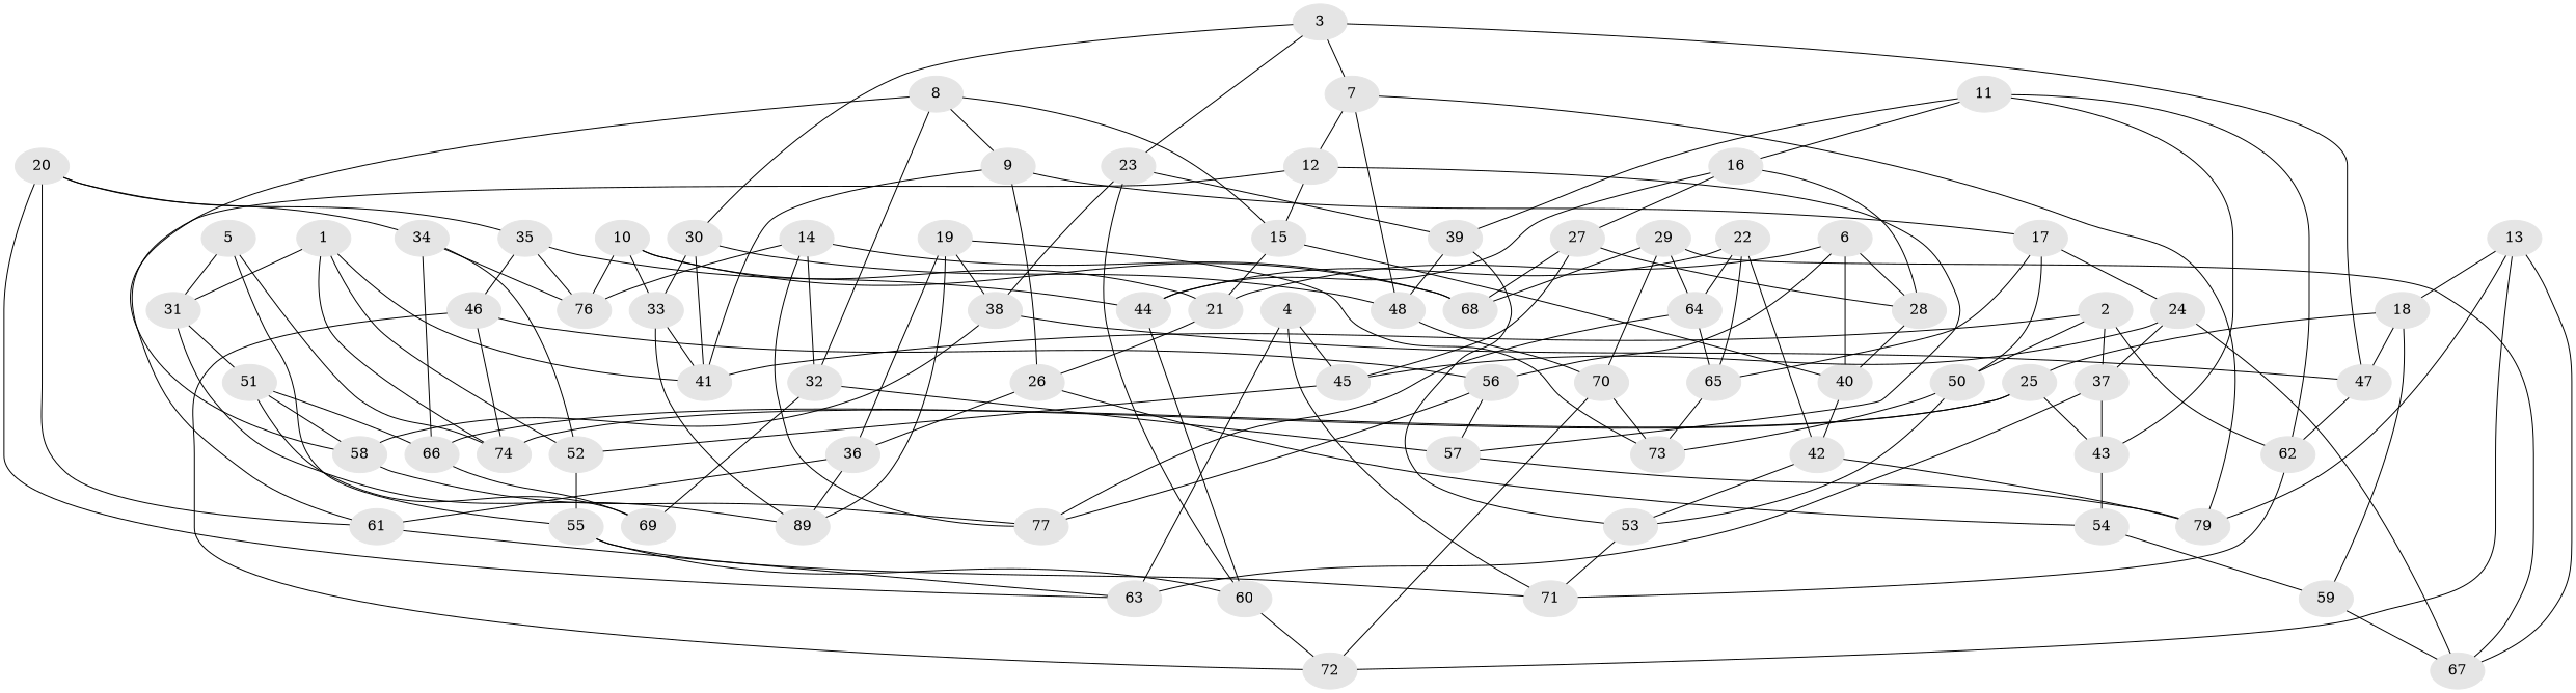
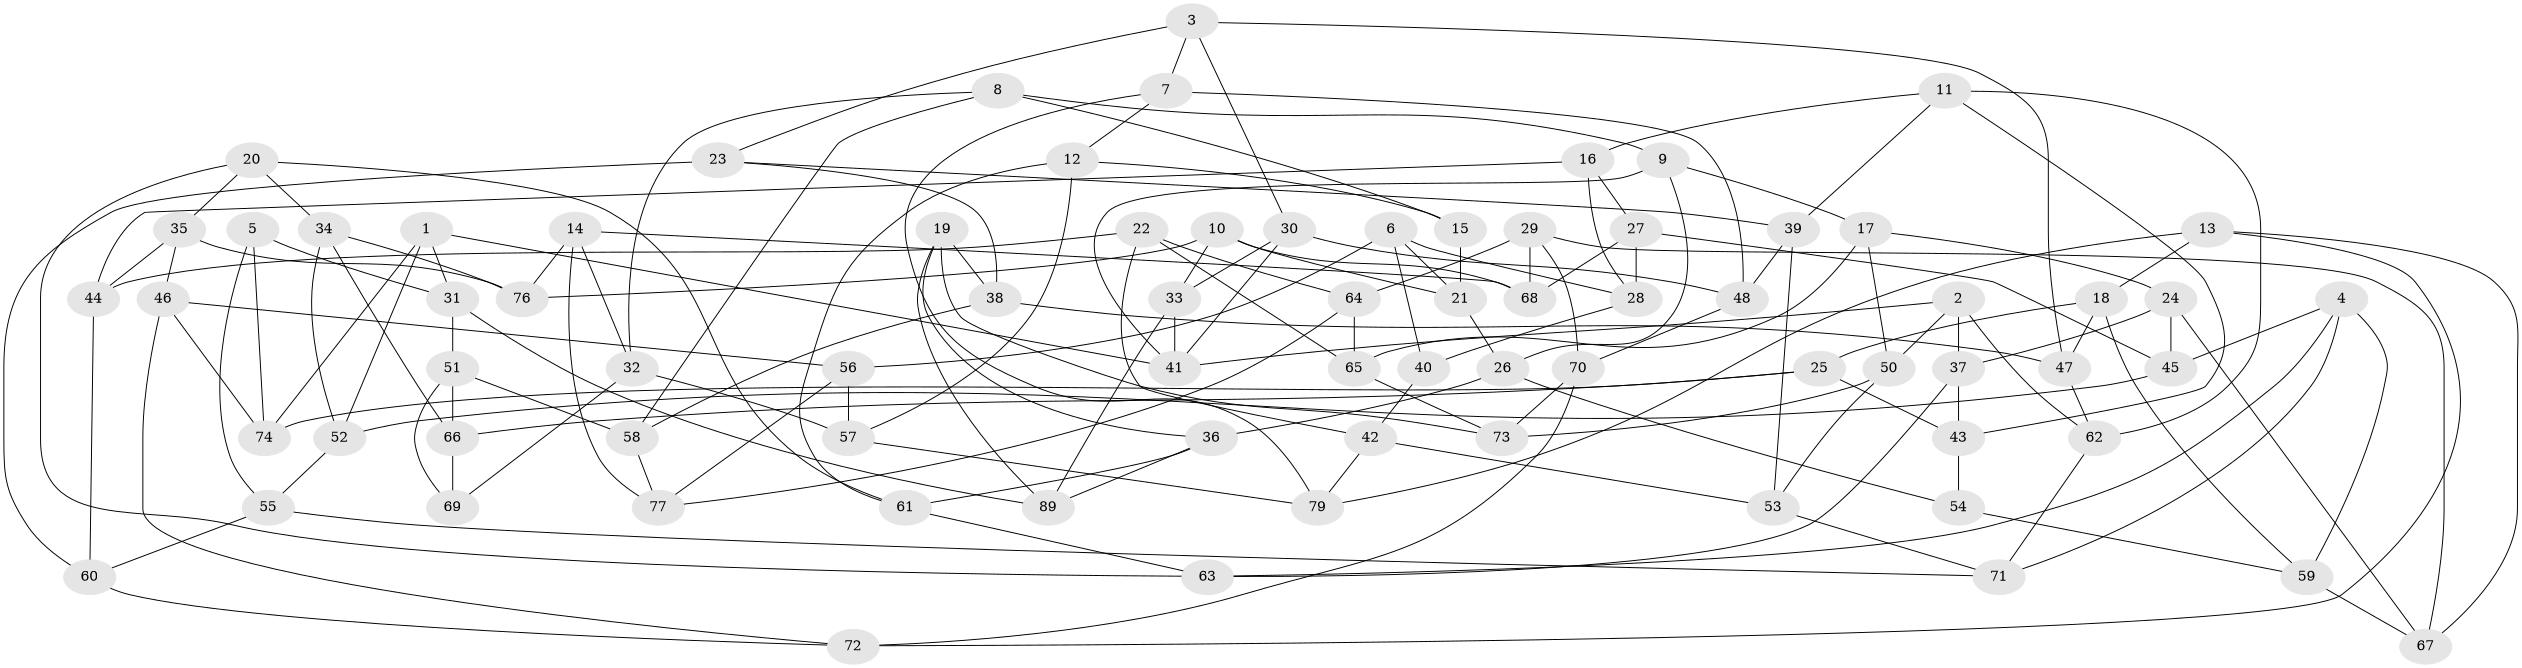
  graph {
    node [color=gray90 style=filled]
    1
    31
    41
    52
    74
    n6 [label=89]
    51
    55
    2
    37
    50
    62
    63
    43
    73
    53
    71
    3
    7
    23
    30
    47
    12
    48
    n25 [label=79]
    39
    38
    60
    33
    4
    45
    59
    67
    5
    6
    21
    28
    40
    56
    26
    42
    57
    77
    15
    61
    70
    8
    9
    32
    58
    17
    69
    24
    65
    36
    54
    10
    68
    76
    11
    16
    27
    44
    13
    18
    72
    25
    14
    66
    19
    20
    34
    35
    46
    22
    64
    29
    1 -- 31
    1 -- 41
    1 -- 52
    1 -- 74
    31 -- n6
    31 -- 51
    52 -- 55
    51 -- 58
    51 -- 69
    51 -- 66
    55 -- 71
    55 -- 60
    2 -- 41
    2 -- 37
    2 -- 50
    2 -- 62
    37 -- 63
    37 -- 43
    50 -- 73
    50 -- 53
    62 -- 71
    43 -- 54
    53 -- 71
    3 -- 7
    3 -- 23
    3 -- 30
    3 -- 47
    7 -- 12
    7 -- 48
    7 -- n25
    23 -- 39
    23 -- 38
    23 -- 60
    30 -- 41
    30 -- 48
    30 -- 33
    47 -- 62
    12 -- 57
    12 -- 15
    12 -- 61
    48 -- 70
    39 -- 53
    39 -- 48
    38 -- 47
    38 -- 58
    60 -- 72
    33 -- 41
    33 -- n6
    4 -- 63
    4 -- 71
    4 -- 45
+   4 -- 59
    45 -- 52
    59 -- 67
    5 -- 31
    5 -- 74
    5 -- 55
    6 -- 21
    6 -- 28
    6 -- 40
    6 -- 56
    21 -- 26
    28 -- 40
    40 -- 42
    56 -- 57
    56 -- 77
    26 -- 36
    26 -- 54
    42 -- 53
    42 -- n25
    57 -- n25
    15 -- 21
-   15 -- 40
    61 -- 63
    70 -- 73
    70 -- 72
    8 -- 15
    8 -- 9
    8 -- 32
    8 -- 58
    9 -- 41
    9 -- 26
    9 -- 17
    32 -- 57
    32 -- 69
    58 -- 77
    17 -- 50
    17 -- 24
    17 -- 65
    24 -- 37
    24 -- 45
    24 -- 67
    65 -- 73
    36 -- n6
    36 -- 61
    54 -- 59
    10 -- 33
    10 -- 21
    10 -- 68
    10 -- 76
    11 -- 62
    11 -- 43
    11 -- 39
    11 -- 16
    16 -- 28
    16 -- 27
    16 -- 44
    27 -- 45
    27 -- 28
    27 -- 68
    44 -- 60
    13 -- n25
    13 -- 67
    13 -- 18
    13 -- 72
    18 -- 47
    18 -- 59
    18 -- 25
    25 -- 74
    25 -- 43
    25 -- 66
    14 -- 77
    14 -- 32
    14 -- 68
    14 -- 76
    66 -- 69
    19 -- n6
    19 -- 73
    19 -- 38
    19 -- 36
    20 -- 63
    20 -- 61
    20 -- 34
    20 -- 35
    34 -- 52
    34 -- 76
    34 -- 66
    35 -- 76
    35 -- 44
    35 -- 46
    46 -- 74
    46 -- 56
    46 -- 72
    22 -- 42
    22 -- 65
    22 -- 44
    22 -- 64
    64 -- 77
    64 -- 65
    29 -- 67
    29 -- 70
    29 -- 68
    29 -- 64
  }
